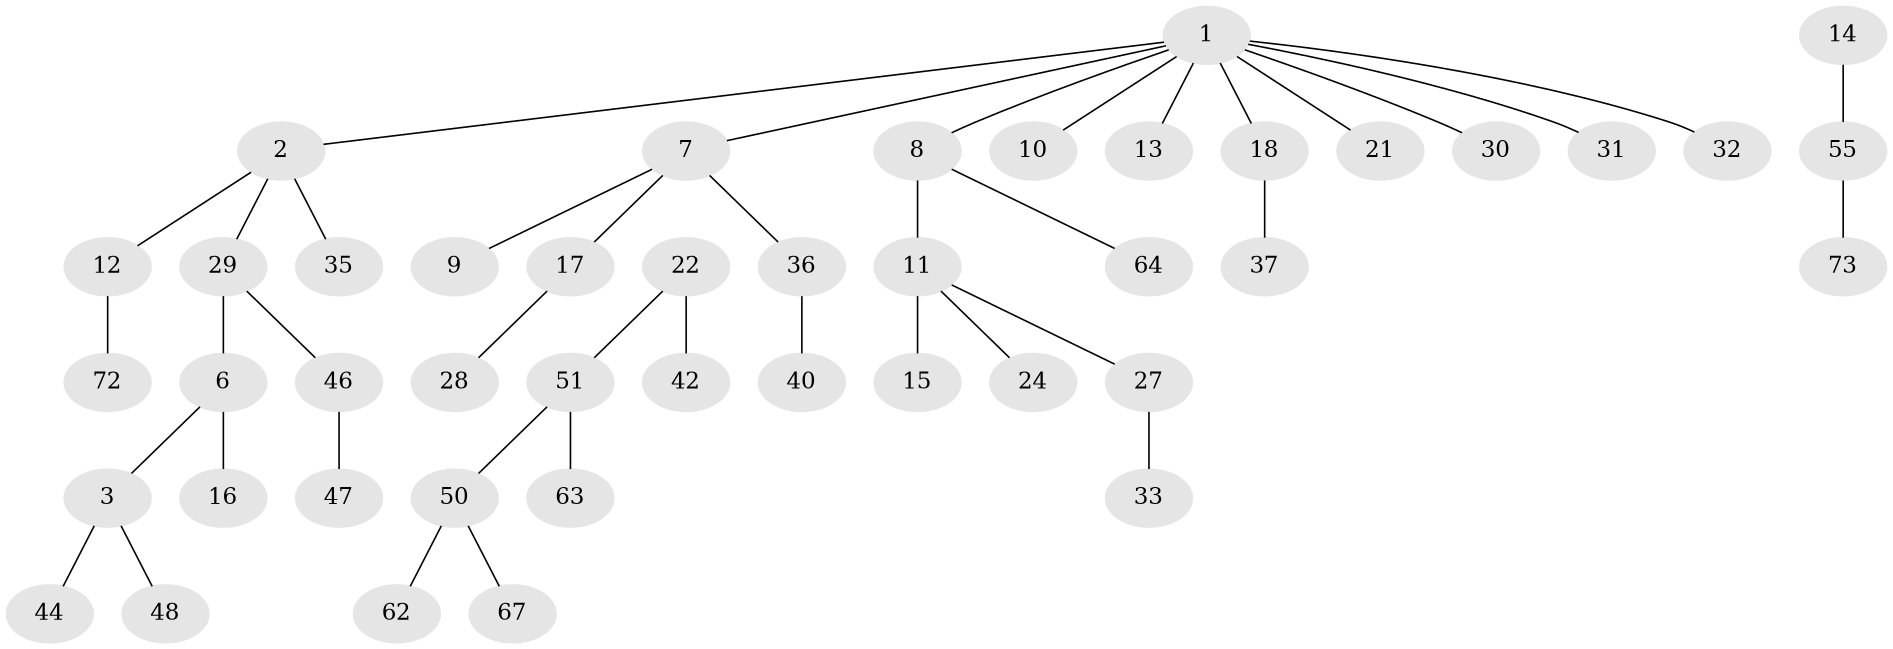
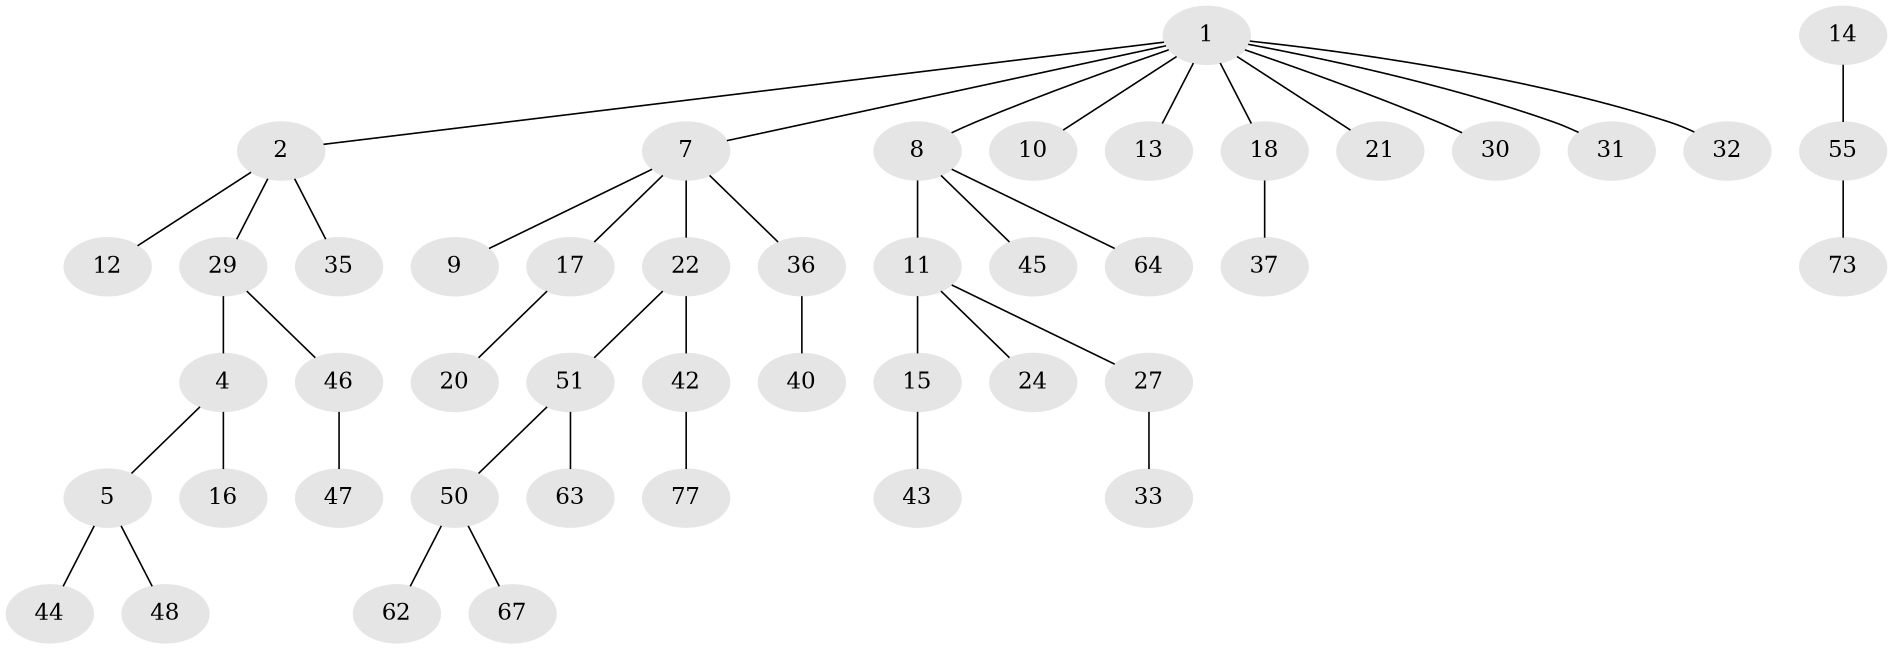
  graph {
    node [color=gray90 style=filled]
    1 [super="+3"]
    2 [super="+26"]
    7 [super="+28"]
    8 [super="+34"]
    10 [super="+53"]
    13
    18 [super="+75"]
    21 [super="+57"]
    30
    31 [super="+62"]
    32 [super="+59"]
    12 [super="+56"]
    29 [super="+70"]
    35
    9
    17 [super="+39"]
    22
    36
    11 [super="+23"]
+   45
    64 [super="+76"]
    n22 [label=37]
-   4 [super="+61" label=6]
-   5 [super="+6" label=3]
+   4 [super="+61"]
+   5 [super="+6"]
    16 [super="+69"]
-   72
    46
    44
    48 [super="+65"]
-   20 [label=28]
+   20
    n31 [label=51 super="+66"]
    42 [super="+71"]
    40 [super="+51"]
    15 [super="+37"]
    24
    27 [super="+54"]
    14 [super="+19"]
    55 [super="+68"]
+   43
    33 [super="+58"]
    73
    50 [super="+52"]
    63
+   77
    47
    n46 [label=62]
    67 [super="+74"]
    1 -- 2
    1 -- 7
    1 -- 8
    1 -- 10
    1 -- 13
    1 -- 18
    1 -- 21
    1 -- 30
    1 -- 31
    1 -- 32
    2 -- 12
    2 -- 29
    2 -- 35
    7 -- 9
    7 -- 17
+   7 -- 22
    7 -- 36
    8 -- 11
+   8 -- 45
    8 -- 64
    18 -- n22
-   12 -- 72
    29 -- 4
    29 -- 46
    17 -- 20
    22 -- n31
    22 -- 42
    36 -- 40
    11 -- 15
    11 -- 24
    11 -- 27
    4 -- 5
    4 -- 16
    5 -- 44
    5 -- 48
    46 -- 47
    n31 -- 50
    n31 -- 63
+   42 -- 77
+   15 -- 43
    27 -- 33
    14 -- 55
    55 -- 73
    50 -- n46
    50 -- 67
  }
